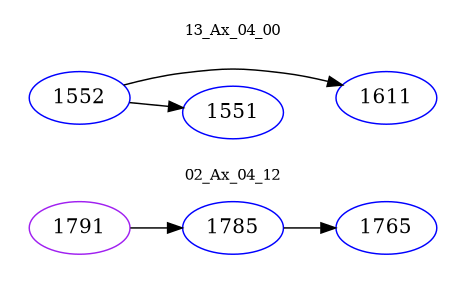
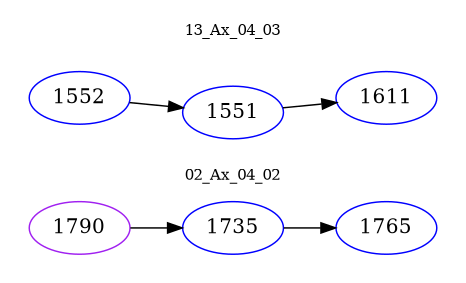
  digraph {
    rankdir=LR
    node [color=blue]
    edge [color=black]
-   n1 [color=purple label=1791]
-   n2 [label=1785]
+   n1 [color=purple label=1790]
+   n2 [label=1735]
    n3 [label=1765]
    n4 [label=1552]
    n5 [label=1551]
    n6 [label=1611]
    subgraph cluster_1 {
      color=white
      fontsize=10
-     label="02_Ax_04_12"
+     label="02_Ax_04_02"
      n1
      n2
      n3
    }
    subgraph cluster_2 {
      color=white
      fontsize=10
-     label="13_Ax_04_00"
+     label="13_Ax_04_03"
      n4
      n5
      n6
    }
    n1 -> n2
    n2 -> n3
    n4 -> n5
-   n4 -> n6
+   n5 -> n6
  }
